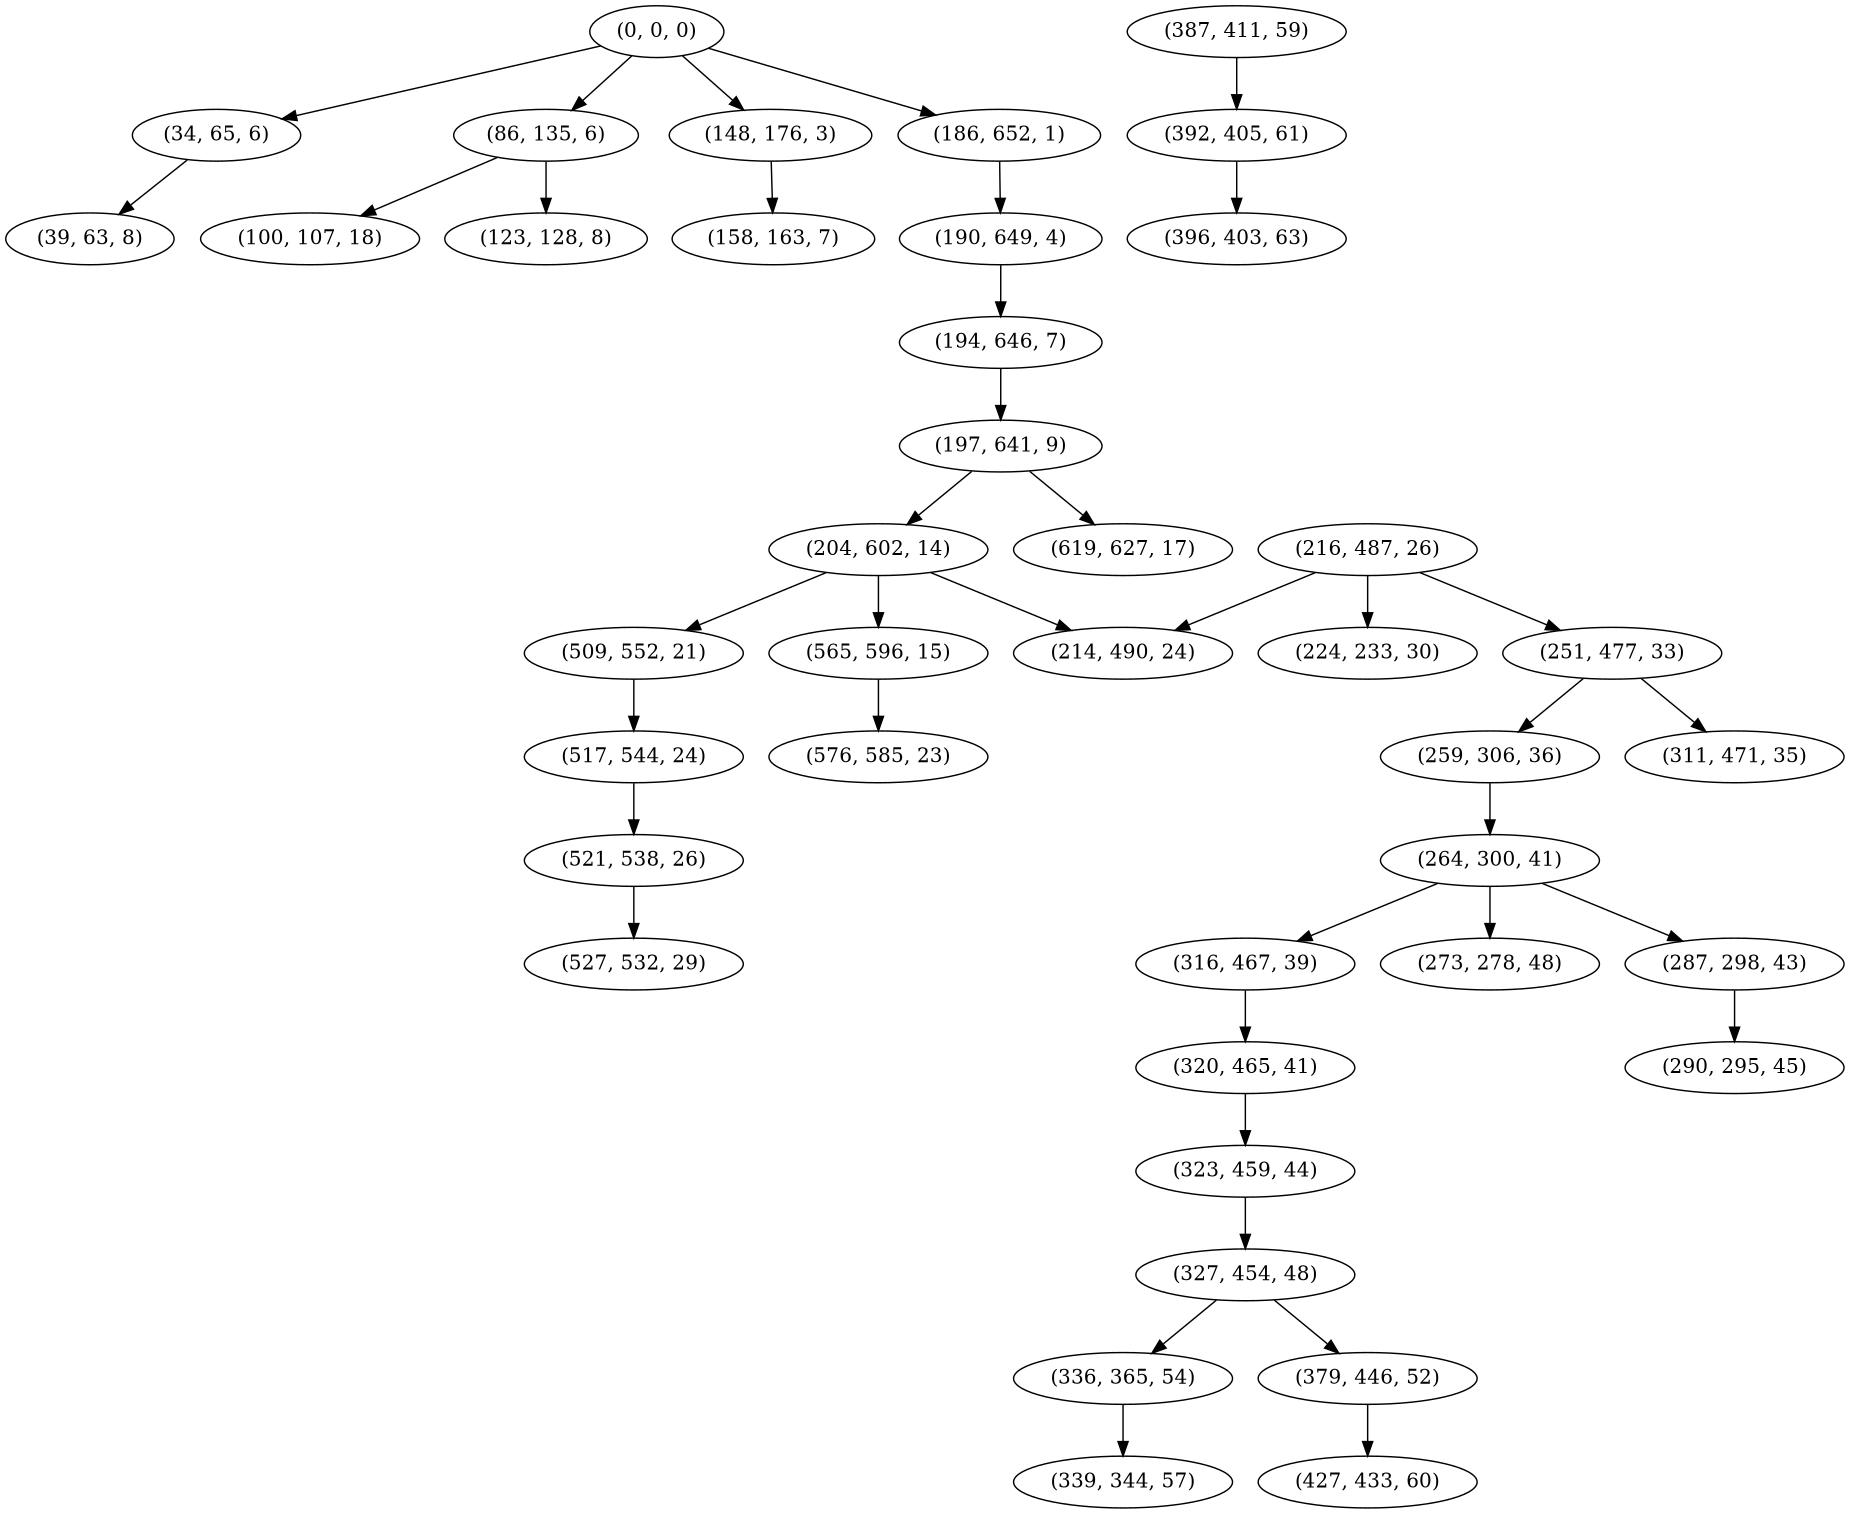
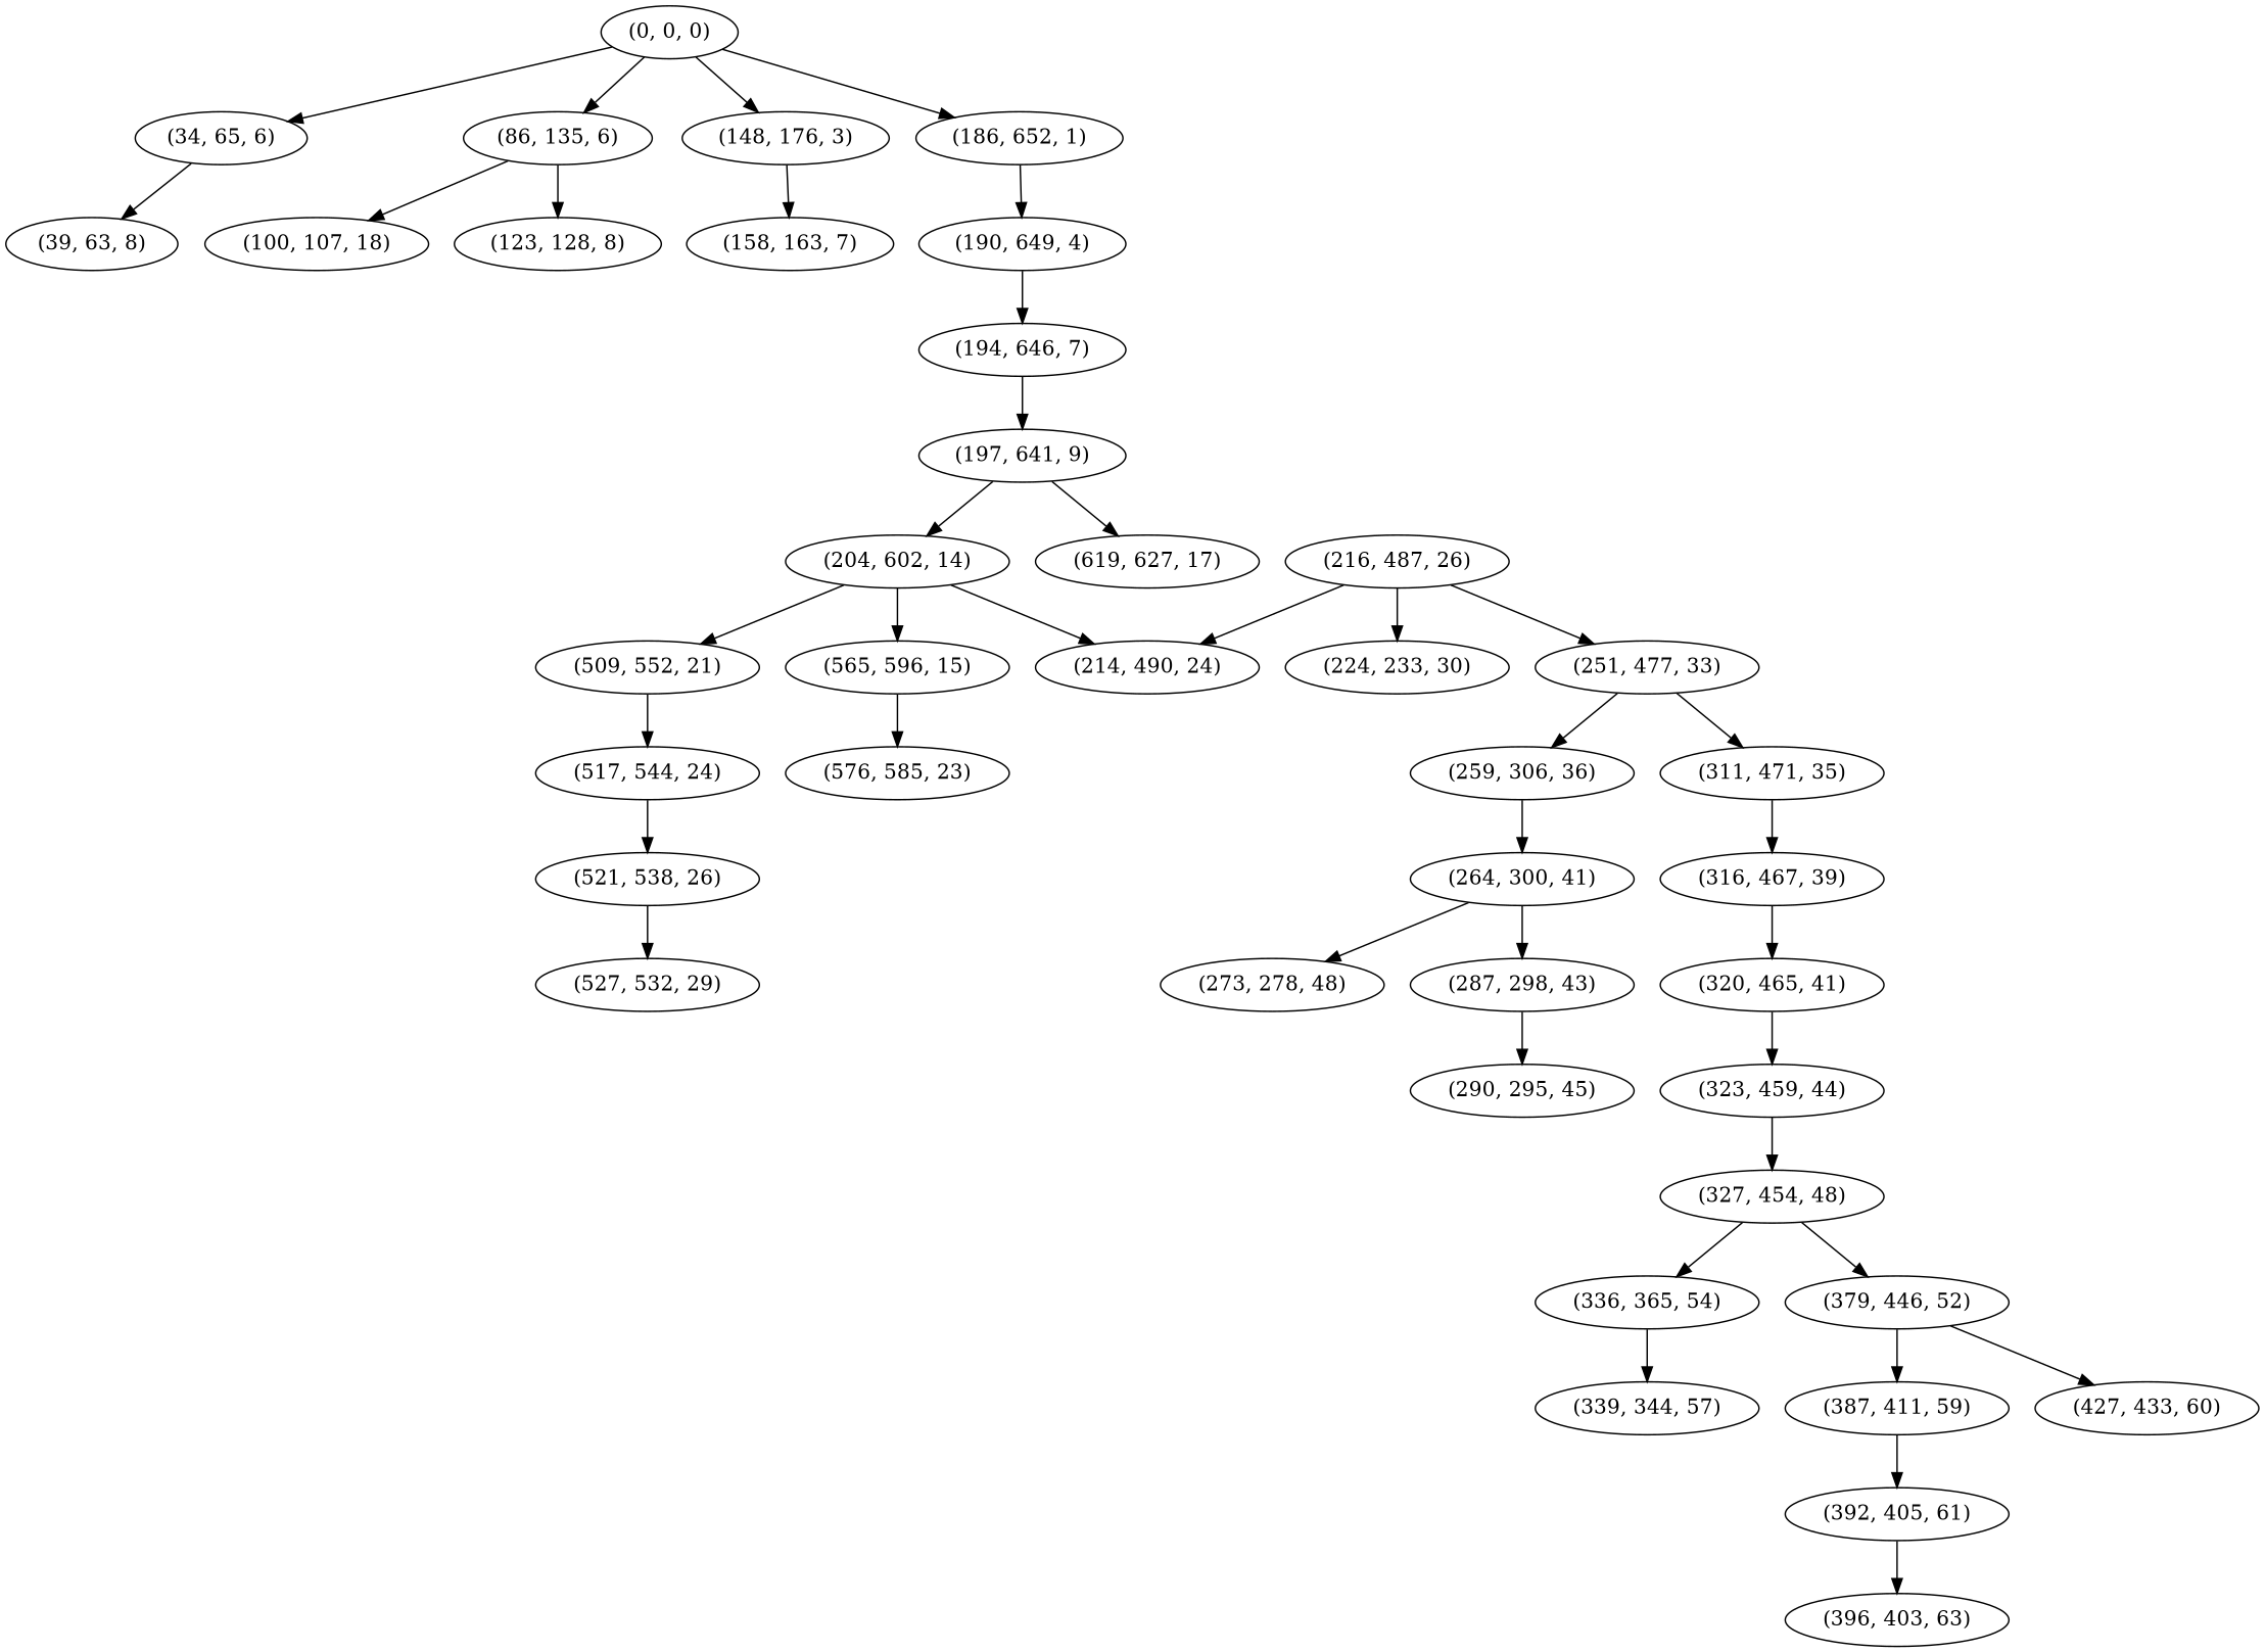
  digraph {
    "(0, 0, 0)"
    "(34, 65, 6)"
    "(86, 135, 6)"
    n4 [label="(148, 176, 3)"]
    "(186, 652, 1)"
    "(39, 63, 8)"
    "(100, 107, 18)"
    "(123, 128, 8)"
    "(158, 163, 7)"
    "(190, 649, 4)"
    "(194, 646, 7)"
    "(197, 641, 9)"
    "(204, 602, 14)"
    "(619, 627, 17)"
    "(214, 490, 24)"
    "(509, 552, 21)"
    "(565, 596, 15)"
    "(517, 544, 24)"
    "(576, 585, 23)"
    "(216, 487, 26)"
    "(224, 233, 30)"
    "(251, 477, 33)"
    "(259, 306, 36)"
    "(311, 471, 35)"
    "(264, 300, 41)"
    "(316, 467, 39)"
    "(273, 278, 48)"
    "(287, 298, 43)"
    "(290, 295, 45)"
    "(320, 465, 41)"
    "(323, 459, 44)"
    "(327, 454, 48)"
    "(336, 365, 54)"
    "(379, 446, 52)"
    "(339, 344, 57)"
    "(387, 411, 59)"
    "(427, 433, 60)"
    "(392, 405, 61)"
    "(396, 403, 63)"
    "(521, 538, 26)"
    "(527, 532, 29)"
    "(0, 0, 0)" -> "(34, 65, 6)"
    "(0, 0, 0)" -> "(86, 135, 6)"
    "(0, 0, 0)" -> n4
    "(0, 0, 0)" -> "(186, 652, 1)"
    "(34, 65, 6)" -> "(39, 63, 8)"
    "(86, 135, 6)" -> "(100, 107, 18)"
    "(86, 135, 6)" -> "(123, 128, 8)"
    n4 -> "(158, 163, 7)"
    "(186, 652, 1)" -> "(190, 649, 4)"
    "(190, 649, 4)" -> "(194, 646, 7)"
    "(194, 646, 7)" -> "(197, 641, 9)"
    "(197, 641, 9)" -> "(204, 602, 14)"
    "(197, 641, 9)" -> "(619, 627, 17)"
    "(204, 602, 14)" -> "(214, 490, 24)"
    "(204, 602, 14)" -> "(509, 552, 21)"
    "(204, 602, 14)" -> "(565, 596, 15)"
    "(509, 552, 21)" -> "(517, 544, 24)"
    "(565, 596, 15)" -> "(576, 585, 23)"
    "(517, 544, 24)" -> "(521, 538, 26)"
    "(216, 487, 26)" -> "(214, 490, 24)"
    "(216, 487, 26)" -> "(224, 233, 30)"
    "(216, 487, 26)" -> "(251, 477, 33)"
    "(251, 477, 33)" -> "(259, 306, 36)"
    "(251, 477, 33)" -> "(311, 471, 35)"
    "(259, 306, 36)" -> "(264, 300, 41)"
-   "(264, 300, 41)" -> "(316, 467, 39)"
+   "(311, 471, 35)" -> "(316, 467, 39)"
    "(264, 300, 41)" -> "(273, 278, 48)"
    "(264, 300, 41)" -> "(287, 298, 43)"
    "(316, 467, 39)" -> "(320, 465, 41)"
    "(287, 298, 43)" -> "(290, 295, 45)"
    "(320, 465, 41)" -> "(323, 459, 44)"
    "(323, 459, 44)" -> "(327, 454, 48)"
    "(327, 454, 48)" -> "(336, 365, 54)"
    "(327, 454, 48)" -> "(379, 446, 52)"
    "(336, 365, 54)" -> "(339, 344, 57)"
+   "(379, 446, 52)" -> "(387, 411, 59)"
    "(379, 446, 52)" -> "(427, 433, 60)"
    "(387, 411, 59)" -> "(392, 405, 61)"
    "(392, 405, 61)" -> "(396, 403, 63)"
    "(521, 538, 26)" -> "(527, 532, 29)"
  }
